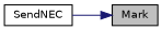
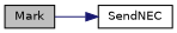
  digraph {
    rankdir=RL
    node [color=black fontname=Helvetica fontsize=10 shape=record style=filled]
    n1 [fillcolor=grey75 fontcolor=black height=0.2 label=Mark width=0.4]
    n2 [fillcolor=white height=0.2 label=SendNEC width=0.4]
-   n1 -> n2 [color=midnightblue dir=back fontname=Helvetica fontsize=10 labelfontname=Helvetica labelfontsize=10 style=solid]
+   n2 -> n1 [color=midnightblue dir=back fontname=Helvetica fontsize=10 labelfontname=Helvetica labelfontsize=10 style=solid]
  }
